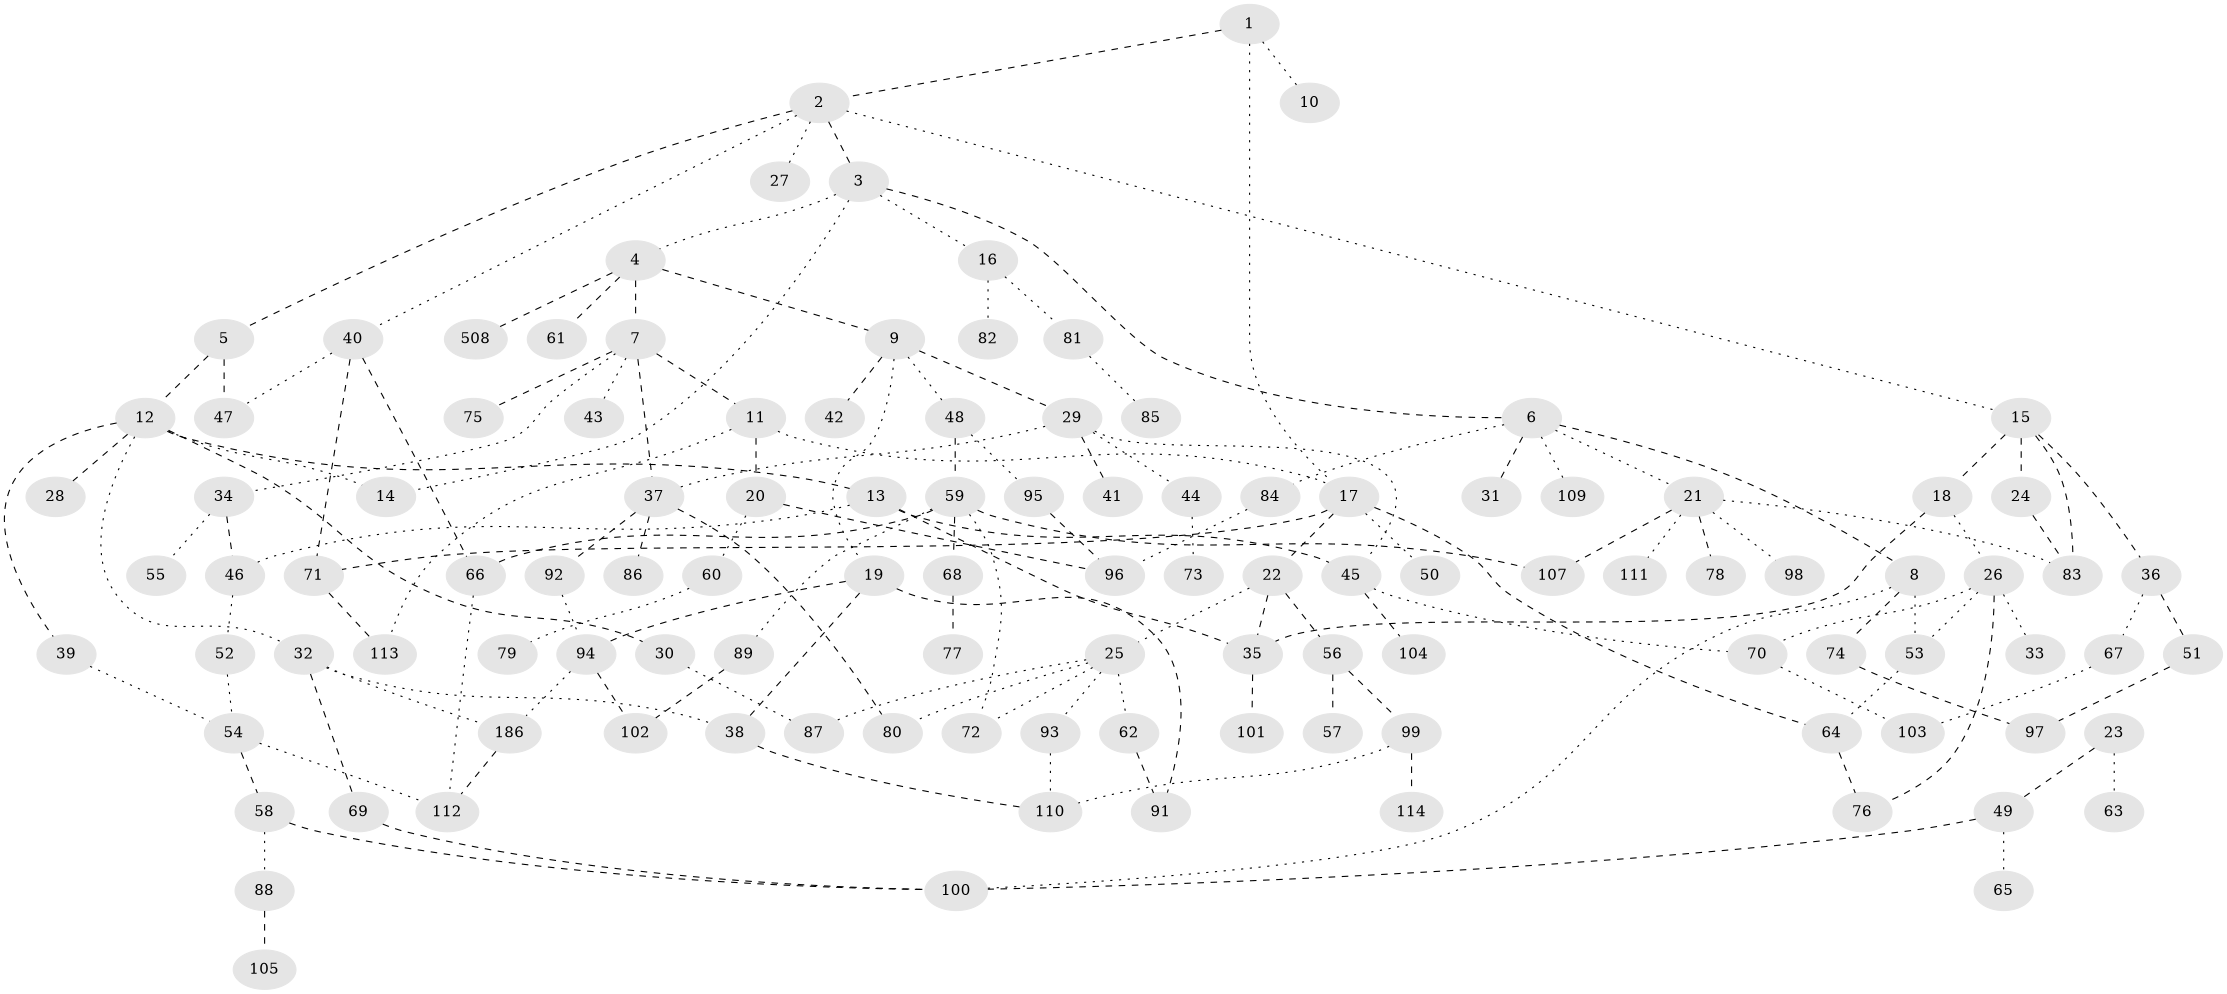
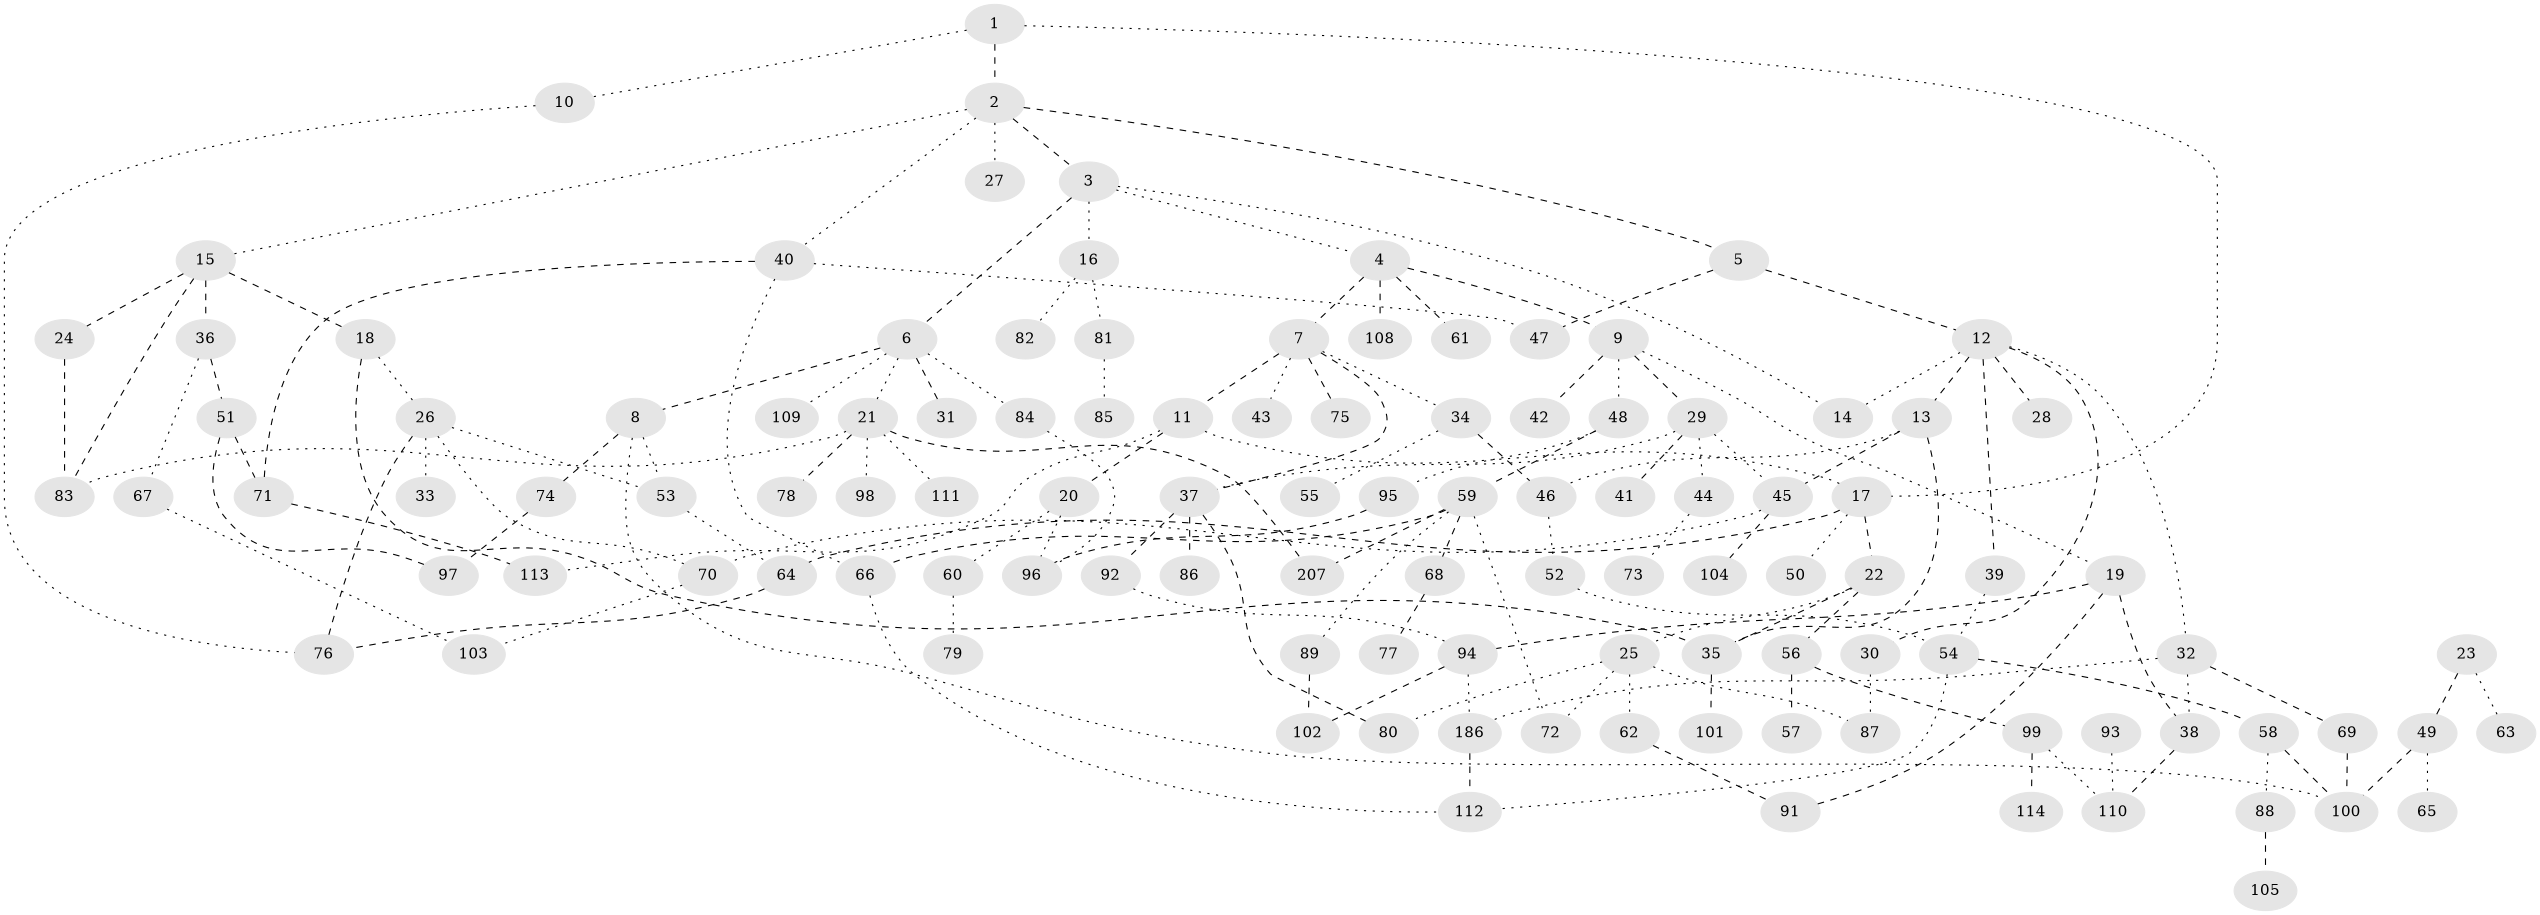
  graph {
    node [color=gray90 style=filled]
    edge [style=dashed]
    1
    2
    10
    17
    3
    5
    15
    27
    40
    76
    22
    50
    64
    4
    6
    14
    16
    12
    47
    18
    24
    36
    83
    66
    71
    7
    9
    61
-   108 [label=508]
+   108
    8
    21
    31
    84
    109
    81
    82
    11
    34
    37
    43
    75
    19
    29
    42
    48
    13
    28
    30
    32
    39
    53
    74
    100
    78
    98
-   107
+   107 [label=207]
    111
    96
    20
    113
    46
    55
    80
    86
    92
    97
    38
    91
    94
    45
    41
    44
    59
    95
    60
    35
    87
    69
    n79 [label=186]
    54
    101
    70
    104
    52
    26
    51
    67
    85
    25
    56
    23
    49
    63
    33
    110
    102
    79
    62
    72
    93
    57
    99
    65
    103
    73
    112
    58
    68
    89
    88
    114
    105
    77
    1 -- 2
    1 -- 10 [style=dotted]
    1 -- 17 [style=dotted]
    2 -- 3
    2 -- 5
    2 -- 15 [style=dotted]
    2 -- 27 [style=dotted]
    2 -- 40 [style=dotted]
+   10 -- 76 [style=dotted]
    17 -- 22
    17 -- 50 [style=dotted]
    17 -- 64
    3 -- 4 [style=dotted]
    3 -- 6
    3 -- 14 [style=dotted]
    3 -- 16 [style=dotted]
    5 -- 12
    5 -- 47
    15 -- 18
    15 -- 24
    15 -- 36
    15 -- 83
    40 -- 47 [style=dotted]
-   40 -- 66
+   40 -- 66 [style=dotted]
    40 -- 71
    22 -- 35
    22 -- 25 [style=dotted]
    22 -- 56
    64 -- 76
    4 -- 7
    4 -- 9
    4 -- 61
    4 -- 108
    6 -- 8
    6 -- 21 [style=dotted]
    6 -- 31
    6 -- 84 [style=dotted]
    6 -- 109 [style=dotted]
    16 -- 81 [style=dotted]
    16 -- 82 [style=dotted]
    12 -- 14 [style=dotted]
    12 -- 13
    12 -- 28
    12 -- 30
    12 -- 32 [style=dotted]
    12 -- 39
    18 -- 35
    18 -- 26 [style=dotted]
    24 -- 83
    36 -- 51
    36 -- 67 [style=dotted]
    66 -- 112 [style=dotted]
    71 -- 113
    7 -- 11
    7 -- 34 [style=dotted]
    7 -- 37
    7 -- 43 [style=dotted]
    7 -- 75
    9 -- 19 [style=dotted]
    9 -- 29
    9 -- 42
    9 -- 48 [style=dotted]
    8 -- 53 [style=dotted]
    8 -- 74
    8 -- 100 [style=dotted]
    21 -- 83 [style=dotted]
    21 -- 78
    21 -- 98 [style=dotted]
    21 -- 107
    21 -- 111 [style=dotted]
    84 -- 96 [style=dotted]
    81 -- 85 [style=dotted]
    11 -- 17 [style=dotted]
    11 -- 20
    11 -- 113 [style=dotted]
    34 -- 46
    34 -- 55 [style=dotted]
    37 -- 80
    37 -- 86
    37 -- 92
    19 -- 38
    19 -- 91
    19 -- 94
    29 -- 37 [style=dotted]
    29 -- 45 [style=dotted]
    29 -- 41
    29 -- 44 [style=dotted]
    48 -- 59
    48 -- 95 [style=dotted]
    13 -- 46 [style=dotted]
    13 -- 45
    13 -- 35
    30 -- 87 [style=dotted]
    32 -- 38 [style=dotted]
    32 -- 69
    32 -- n79 [style=dotted]
    39 -- 54 [style=dotted]
    53 -- 64 [style=dotted]
    74 -- 97
-   20 -- 96
+   20 -- 96 [style=dotted]
    20 -- 60 [style=dotted]
    46 -- 52 [style=dotted]
    92 -- 94 [style=dotted]
    38 -- 110
    94 -- n79 [style=dotted]
    94 -- 102
    45 -- 70 [style=dotted]
    45 -- 104
    44 -- 73 [style=dotted]
    59 -- 66
    59 -- 107
    59 -- 72 [style=dotted]
    59 -- 68
    59 -- 89 [style=dotted]
    95 -- 96
    60 -- 79 [style=dotted]
    35 -- 101
    69 -- 100
    n79 -- 112
    54 -- 112 [style=dotted]
    54 -- 58
    70 -- 103 [style=dotted]
    52 -- 54 [style=dotted]
    26 -- 76
    26 -- 53 [style=dotted]
    26 -- 70 [style=dotted]
    26 -- 33 [style=dotted]
-   17 -- 71
+   51 -- 71
    51 -- 97
    67 -- 103 [style=dotted]
    25 -- 80 [style=dotted]
    25 -- 87 [style=dotted]
    25 -- 62 [style=dotted]
    25 -- 72 [style=dotted]
-   25 -- 93 [style=dotted]
    56 -- 57
    56 -- 99
    23 -- 49
    23 -- 63 [style=dotted]
    49 -- 100
    49 -- 65 [style=dotted]
    62 -- 91
    93 -- 110 [style=dotted]
    99 -- 110 [style=dotted]
    99 -- 114
    58 -- 100
    58 -- 88 [style=dotted]
    68 -- 77
    89 -- 102
    88 -- 105
  }
